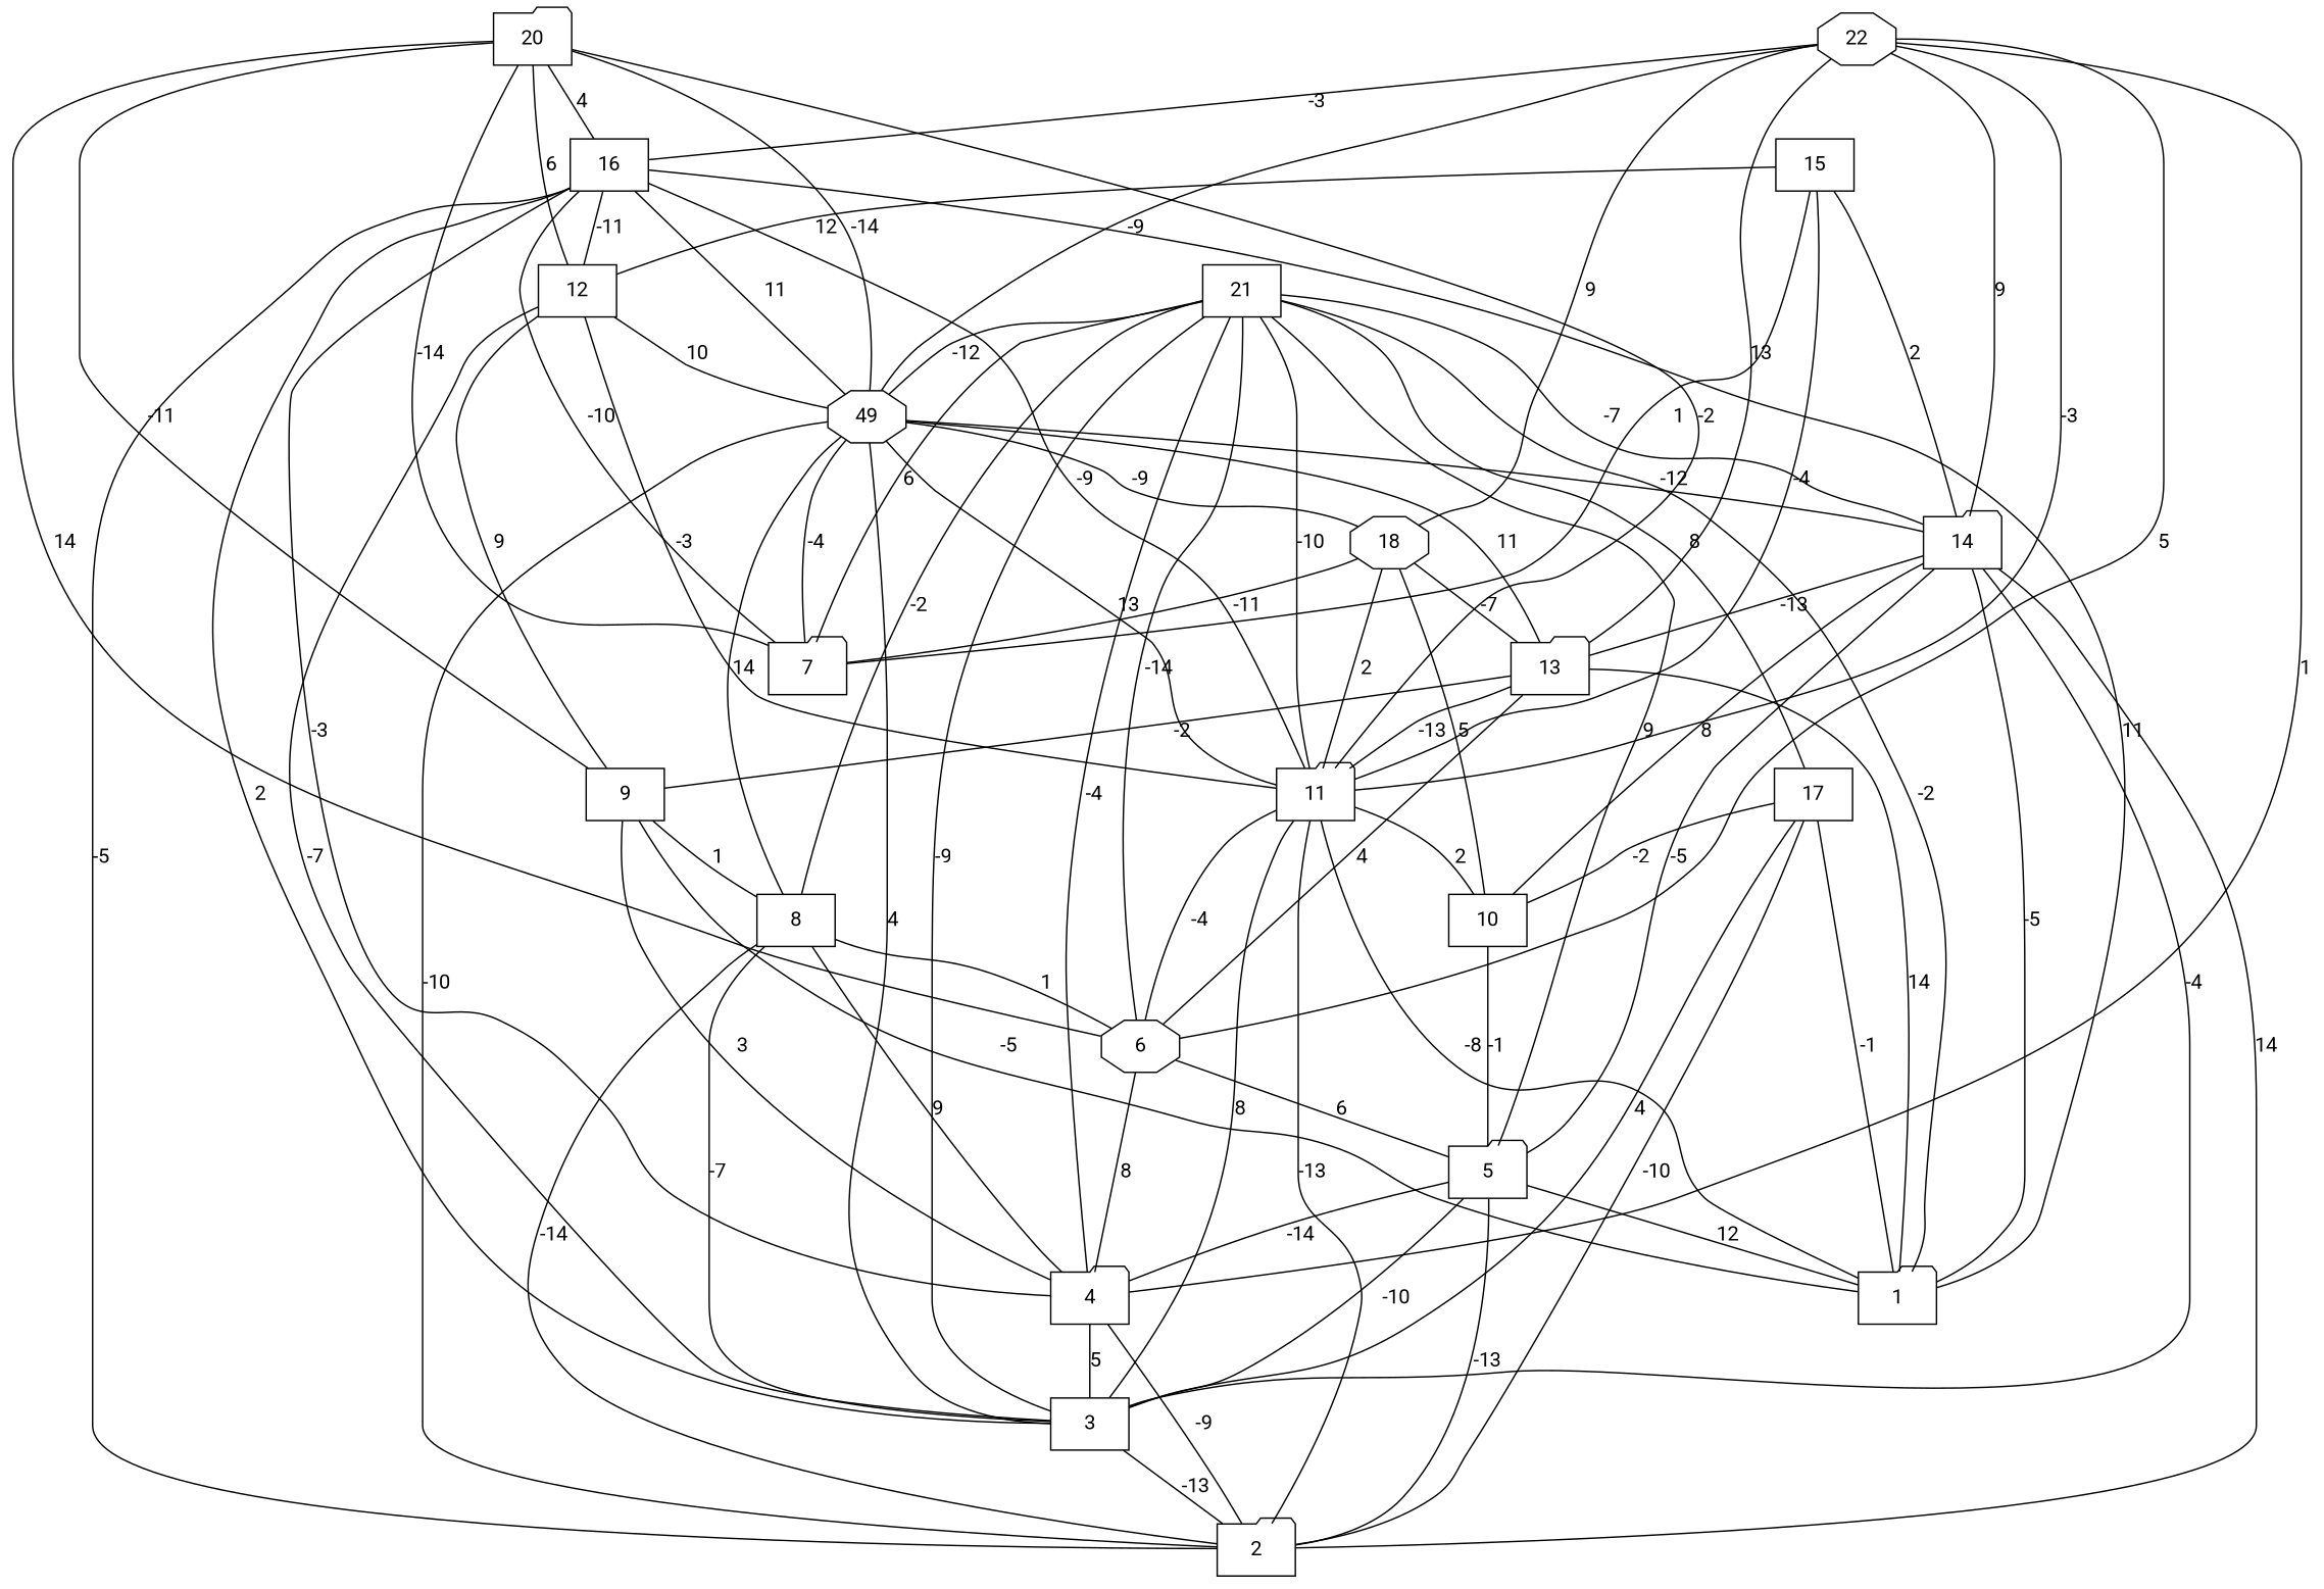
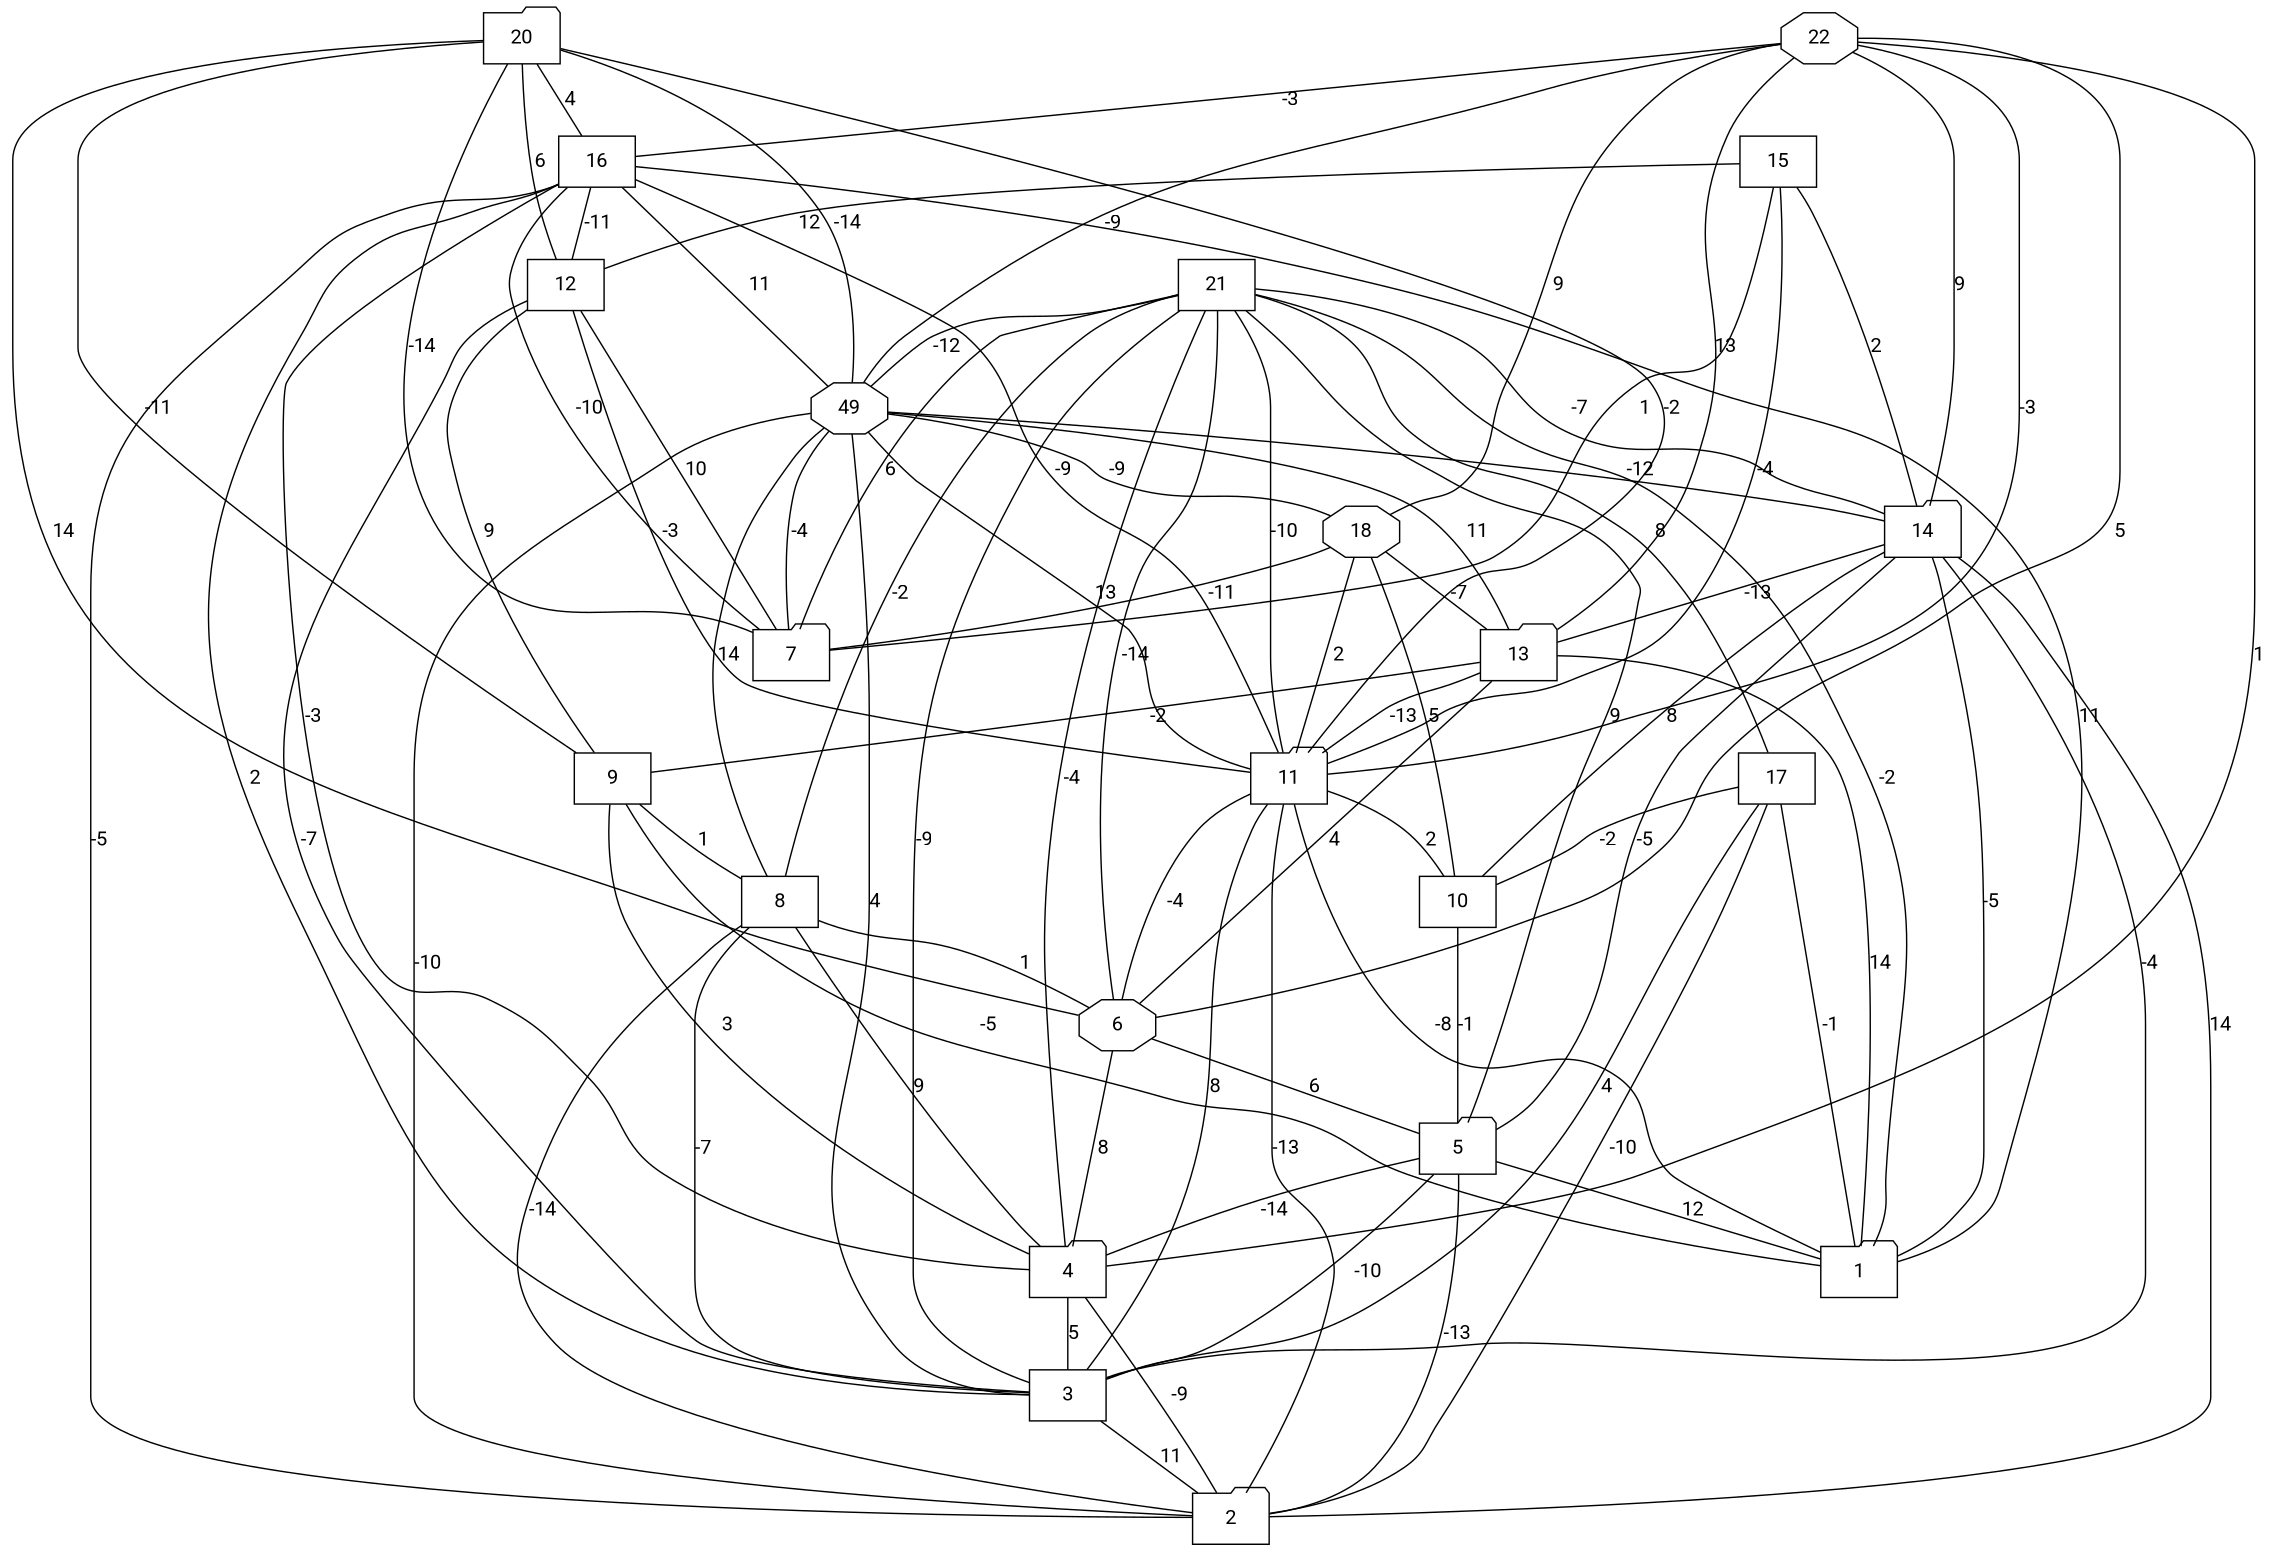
  graph {
    fontname=Roboto
    node [fontname=Roboto shape=folder]
    edge [fontname=Roboto]
    22 [shape=octagon]
    4
    6 [shape=octagon]
    11
    13
    14
    16 [shape=box]
    18 [shape=octagon]
    n9 [label=49 shape=octagon]
    3 [shape=box]
    2
    5
    1
    10 [shape=box]
    9 [shape=box]
    7
    12 [shape=box]
    8 [shape=box]
    21 [shape=box]
    17 [shape=box]
    20
    15 [shape=box]
    22 -- 4 [label=1]
    22 -- 6 [label=5]
    22 -- 11 [label=-3]
    22 -- 13 [label=13]
    22 -- 14 [label=9]
    22 -- 16 [label=-3]
    22 -- 18 [label=9]
    22 -- n9 [label=-9]
    4 -- 3 [label=5]
    4 -- 2 [label=-9]
    6 -- 4 [label=8]
    6 -- 5 [label=6]
    11 -- 6 [label=-4]
    11 -- 3 [label=8]
    11 -- 2 [label=-13]
    11 -- 1 [label=-8]
    11 -- 10 [label=2]
    13 -- 6 [label=4]
    13 -- 11 [label=-13]
    13 -- 1 [label=14]
    13 -- 9 [label=-2]
    14 -- 13 [label=-13]
    14 -- 3 [label=-4]
    14 -- 2 [label=14]
    14 -- 5 [label=-5]
    14 -- 1 [label=-5]
    14 -- 10 [label=8]
    16 -- 4 [label=-3]
    16 -- 11 [label=-9]
    16 -- 3 [label=2]
    16 -- 2 [label=-5]
    16 -- 1 [label=11]
    16 -- 7 [label=-10]
    16 -- 12 [label=-11]
    18 -- 11 [label=2]
    18 -- 13 [label=-7]
    18 -- 10 [label=5]
    18 -- 7 [label=-11]
    n9 -- 11 [label=13]
    n9 -- 13 [label=11]
    n9 -- 14 [label=-12]
    n9 -- 16 [label=11]
    n9 -- 18 [label=-9]
    n9 -- 3 [label=4]
    n9 -- 2 [label=-10]
    n9 -- 7 [label=-4]
    n9 -- 8 [label=14]
-   3 -- 2 [label=-13]
+   3 -- 2 [label=11]
    5 -- 4 [label=-14]
    5 -- 3 [label=-10]
    5 -- 2 [label=-13]
    5 -- 1 [label=12]
    10 -- 5 [label=-1]
    9 -- 4 [label=3]
    9 -- 1 [label=-5]
    9 -- 8 [label=1]
    12 -- 11 [label=-3]
    12 -- 3 [label=-7]
    12 -- 9 [label=9]
-   12 -- n9 [label=10]
+   12 -- 7 [label=10]
    8 -- 4 [label=9]
    8 -- 6 [label=1]
    8 -- 3 [label=-7]
    8 -- 2 [label=-14]
    21 -- 4 [label=-4]
    21 -- 6 [label=-14]
    21 -- 11 [label=-10]
    21 -- 14 [label=-7]
    21 -- n9 [label=-12]
    21 -- 3 [label=-9]
    21 -- 5 [label=9]
    21 -- 1 [label=-2]
    21 -- 7 [label=6]
    21 -- 8 [label=-2]
    21 -- 17 [label=8]
    17 -- 3 [label=4]
    17 -- 2 [label=-10]
    17 -- 1 [label=-1]
    17 -- 10 [label=-2]
    20 -- 6 [label=14]
    20 -- 11 [label=-2]
    20 -- 16 [label=4]
    20 -- n9 [label=-14]
    20 -- 9 [label=-11]
    20 -- 7 [label=-14]
    20 -- 12 [label=6]
    15 -- 11 [label=-4]
    15 -- 14 [label=2]
    15 -- 7 [label=1]
    15 -- 12 [label=12]
  }
